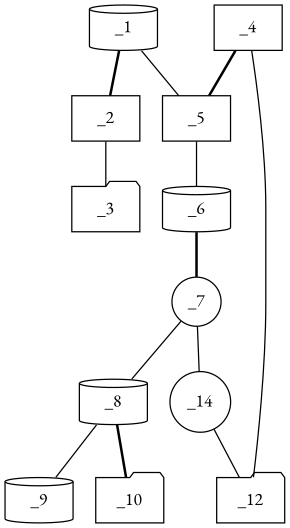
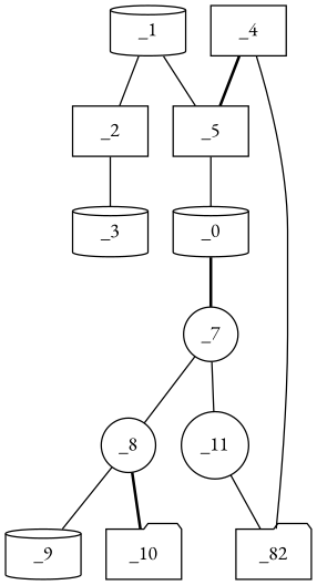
  graph {
    fontname="EB Garamond"
    node [charge=0 chem=1 fontname="EB Garamond" shape=cylinder symbol="C  " x=6.4152 y=0]
    edge [fontname="EB Garamond" style=solid valence=1]
    _1 [chem=4 symbol="N  " y=0.309]
    _2 [shape=box x=7.0029 y=-0.5]
    _5 [shape=box x=5.4641]
-   _3 [chem=4 shape=folder symbol="N  " y=-1.309]
-   _6 [x=4.5981 y=0.5]
+   _3 [chem=4 symbol="N  " y=-1.309]
+   _6 [x=4.5981 y=0.5 label=_0]
    _7 [shape=circle x=3.7321]
    _4 [shape=box x=5.4641 y=-1]
-   _12 [shape=folder x=4.5981 y=-1.5]
-   _8 [x=2.866 y=0.5]
-   _11 [chem=4 shape=circle symbol="N  " x=3.7321 y=-1 label=_14]
+   _12 [shape=folder x=4.5981 y=-1.5 label=_82]
+   _8 [shape=circle x=2.866 y=0.5]
+   _11 [chem=4 shape=circle symbol="N  " x=3.7321 y=-1]
    _9 [chem=2 symbol="O  " x=2]
    _10 [chem=2 shape=folder symbol="O  " x=2.866 y=1.5]
-   _1 -- _2 [style=bold valence=2]
+   _1 -- _2 [valence=2]
    _1 -- _5
    _2 -- _3
    _5 -- _6
    _6 -- _7 [style=bold]
    _7 -- _8
    _7 -- _11
    _4 -- _5 [style=bold valence=2]
    _4 -- _12
    _8 -- _9 [valence=2]
    _8 -- _10 [style=bold]
    _11 -- _12
  }
